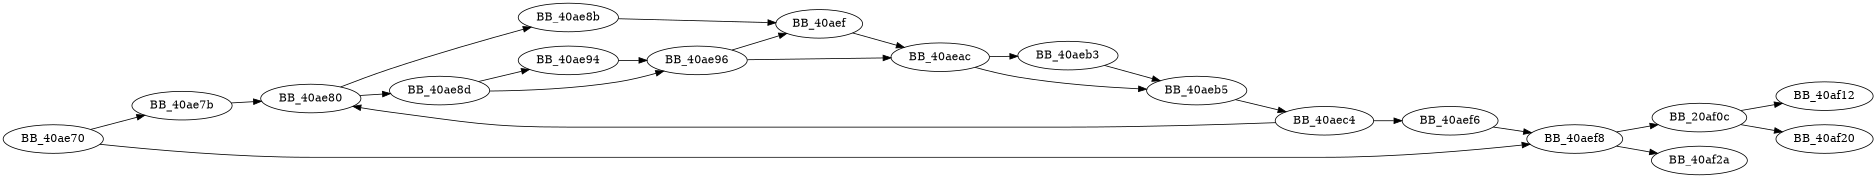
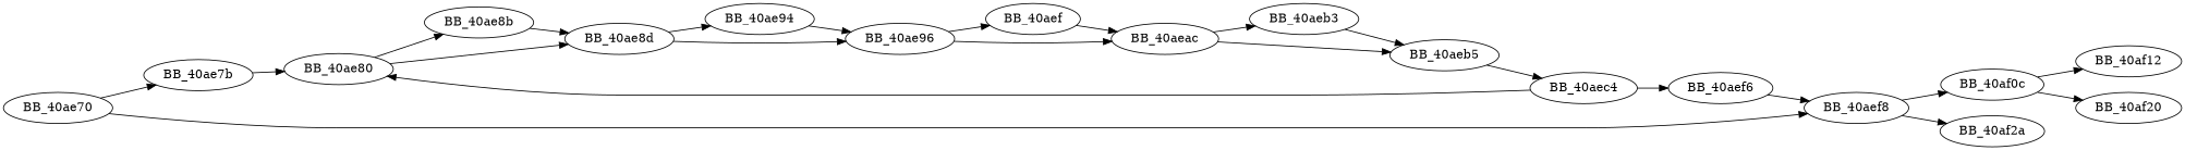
  digraph {
    rankdir=LR
    BB_40ae70
    BB_40ae7b
    BB_40aef8
    BB_40ae80
-   BB_40af0c [label=BB_20af0c]
+   BB_40af0c
    BB_40af2a
    BB_40ae8b
    BB_40ae8d
    BB_40af12
    BB_40af20
    BB_40ae94
    BB_40ae96
    n13 [label=BB_40aef]
    BB_40aeac
    BB_40aeb3
    BB_40aeb5
    BB_40aec4
    BB_40aef6
    BB_40ae70 -> BB_40ae7b
    BB_40ae70 -> BB_40aef8
    BB_40ae7b -> BB_40ae80
    BB_40aef8 -> BB_40af0c
    BB_40aef8 -> BB_40af2a
    BB_40ae80 -> BB_40ae8b
    BB_40ae80 -> BB_40ae8d
    BB_40af0c -> BB_40af12
    BB_40af0c -> BB_40af20
-   BB_40ae8b -> n13
+   BB_40ae8b -> BB_40ae8d
    BB_40ae8d -> BB_40ae94
    BB_40ae8d -> BB_40ae96
    BB_40ae94 -> BB_40ae96
    BB_40ae96 -> n13
    BB_40ae96 -> BB_40aeac
    n13 -> BB_40aeac
    BB_40aeac -> BB_40aeb3
    BB_40aeac -> BB_40aeb5
    BB_40aeb3 -> BB_40aeb5
    BB_40aeb5 -> BB_40aec4
    BB_40aec4 -> BB_40ae80
    BB_40aec4 -> BB_40aef6
    BB_40aef6 -> BB_40aef8
  }
